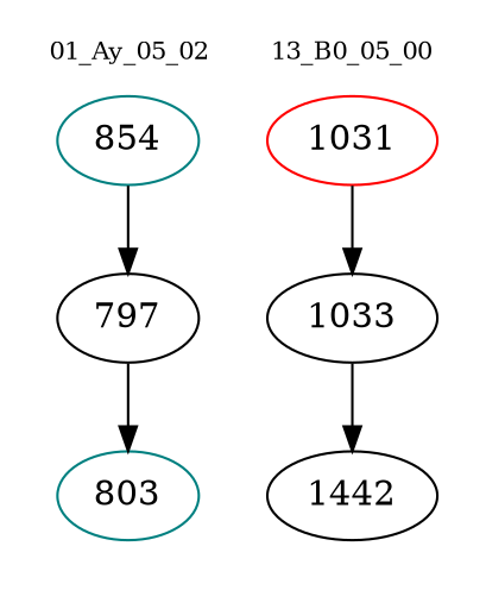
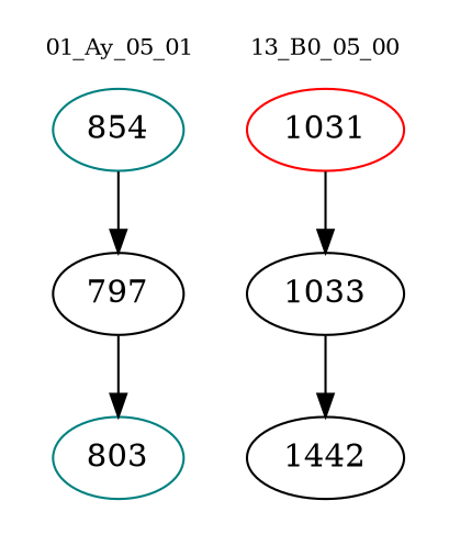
  digraph {
    node [color=black]
    edge [color=black]
    n1 [color=teal label=854]
    n2 [label=797]
    n3 [color=teal label=803]
    n4 [color=red label=1031]
    n5 [label=1033]
    n6 [label=1442]
    subgraph cluster_1 {
      color=white
      fontsize=10
-     label="01_Ay_05_02"
+     label="01_Ay_05_01"
      n1
      n2
      n3
    }
    subgraph cluster_2 {
      color=white
      fontsize=10
      label="13_B0_05_00"
      n4
      n5
      n6
    }
    n1 -> n2
    n2 -> n3
    n4 -> n5
    n5 -> n6
  }
